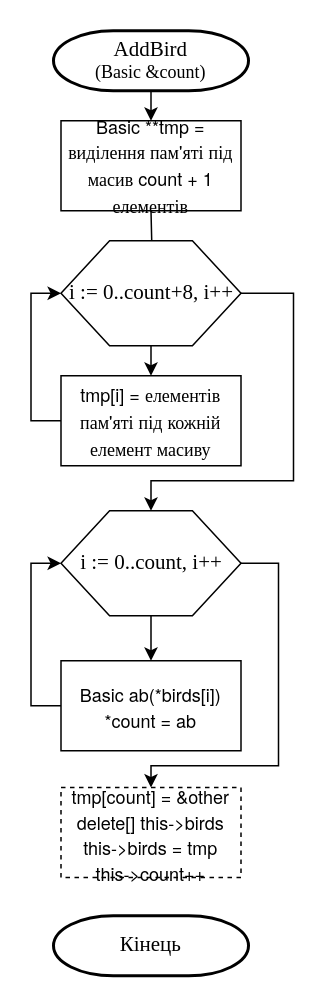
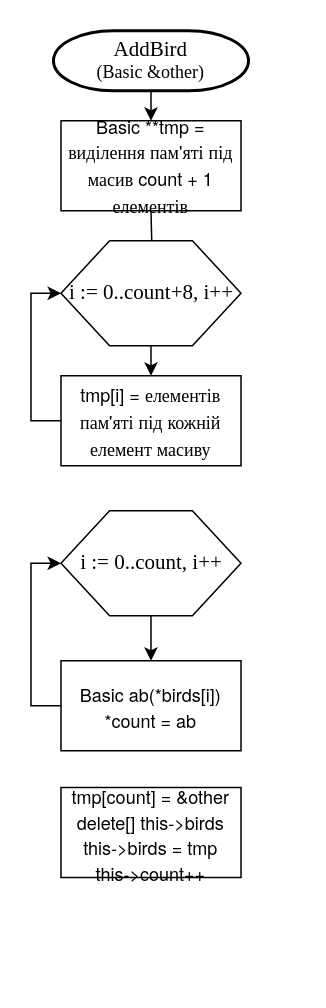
  <mxCell id="0" />
  <mxCell id="1" parent="0" />
  <mxCell id="2" style="edgeStyle=orthogonalEdgeStyle;rounded=0;orthogonalLoop=1;jettySize=auto;html=1;entryX=0.5;entryY=0;entryDx=0;entryDy=0;" parent="1" source="3" edge="1"><mxGeometry relative="1" as="geometry"><mxPoint x="100" y="80" as="targetPoint" /></mxGeometry></mxCell>
- <mxCell id="3" value="&lt;font face=&quot;Times New Roman&quot;&gt;&lt;span style=&quot;font-size: 14px&quot;&gt;AddBird&lt;br&gt;&lt;/span&gt;&lt;/font&gt;&lt;p style=&quot;margin: 0px ; font-stretch: normal ; line-height: normal&quot;&gt;&lt;font face=&quot;Times New Roman&quot;&gt;(Basic &amp;amp;count)&lt;/font&gt;&lt;/p&gt;" style="strokeWidth=2;html=1;shape=mxgraph.flowchart.terminator;whiteSpace=wrap;" parent="1" vertex="1"><mxGeometry x="35" y="20" width="130" height="40" as="geometry" /></mxCell>
- <mxCell id="4" value="&lt;font face=&quot;Times New Roman&quot;&gt;&lt;span style=&quot;font-size: 14px&quot;&gt;Кінець&lt;/span&gt;&lt;/font&gt;" style="strokeWidth=2;html=1;shape=mxgraph.flowchart.terminator;whiteSpace=wrap;" parent="1" vertex="1"><mxGeometry x="35" y="610" width="130" height="40" as="geometry" /></mxCell>
+ <mxCell id="3" value="&lt;font face=&quot;Times New Roman&quot;&gt;&lt;span style=&quot;font-size: 14px&quot;&gt;AddBird&lt;br&gt;&lt;/span&gt;&lt;/font&gt;&lt;p style=&quot;margin: 0px ; font-stretch: normal ; line-height: normal&quot;&gt;&lt;font face=&quot;Times New Roman&quot;&gt;(Basic &amp;amp;other)&lt;/font&gt;&lt;/p&gt;" style="strokeWidth=2;html=1;shape=mxgraph.flowchart.terminator;whiteSpace=wrap;" parent="1" vertex="1"><mxGeometry x="35" y="20" width="130" height="40" as="geometry" /></mxCell>
  <mxCell id="5" style="edgeStyle=orthogonalEdgeStyle;rounded=0;orthogonalLoop=1;jettySize=auto;html=1;" parent="1" target="8" edge="1"><mxGeometry relative="1" as="geometry"><mxPoint x="100" y="140" as="sourcePoint" /></mxGeometry></mxCell>
  <mxCell id="6" style="edgeStyle=orthogonalEdgeStyle;rounded=0;orthogonalLoop=1;jettySize=auto;html=1;entryX=0.5;entryY=0;entryDx=0;entryDy=0;" parent="1" source="8" edge="1"><mxGeometry relative="1" as="geometry"><mxPoint x="100" y="250" as="targetPoint" /></mxGeometry></mxCell>
- <mxCell id="7" style="edgeStyle=orthogonalEdgeStyle;rounded=0;orthogonalLoop=1;jettySize=auto;html=1;entryX=0.5;entryY=0;entryDx=0;entryDy=0;" parent="1" source="8" target="12" edge="1"><mxGeometry relative="1" as="geometry"><Array as="points"><mxPoint x="195" y="195" /><mxPoint x="195" y="320" /><mxPoint x="100" y="320" /></Array></mxGeometry></mxCell>
  <mxCell id="8" value="i := 0..count+8, i++" style="verticalLabelPosition=middle;verticalAlign=middle;html=1;shape=hexagon;perimeter=hexagonPerimeter2;arcSize=6;size=0.27;strokeWidth=1;fontFamily=Times New Roman;fontSize=14;align=center;labelPosition=center;" parent="1" vertex="1"><mxGeometry x="40" y="160" width="120" height="70" as="geometry" /></mxCell>
  <mxCell id="9" style="edgeStyle=orthogonalEdgeStyle;rounded=0;orthogonalLoop=1;jettySize=auto;html=1;entryX=0;entryY=0.5;entryDx=0;entryDy=0;" parent="1" target="8" edge="1"><mxGeometry relative="1" as="geometry"><Array as="points"><mxPoint x="20" y="280" /><mxPoint x="20" y="195" /></Array><mxPoint x="40" y="280" as="sourcePoint" /></mxGeometry></mxCell>
  <mxCell id="10" value="" style="edgeStyle=orthogonalEdgeStyle;rounded=0;orthogonalLoop=1;jettySize=auto;html=1;" parent="1" source="12" target="14" edge="1"><mxGeometry relative="1" as="geometry" /></mxCell>
- <mxCell id="11" style="edgeStyle=orthogonalEdgeStyle;rounded=0;orthogonalLoop=1;jettySize=auto;html=1;entryX=0.5;entryY=0;entryDx=0;entryDy=0;" parent="1" source="12" target="15" edge="1"><mxGeometry relative="1" as="geometry"><Array as="points"><mxPoint x="185" y="375" /><mxPoint x="185" y="510" /><mxPoint x="100" y="510" /></Array></mxGeometry></mxCell>
  <mxCell id="12" value="i := 0..count, i++" style="verticalLabelPosition=middle;verticalAlign=middle;html=1;shape=hexagon;perimeter=hexagonPerimeter2;arcSize=6;size=0.27;strokeWidth=1;fontFamily=Times New Roman;fontSize=14;align=center;labelPosition=center;" parent="1" vertex="1"><mxGeometry x="40" y="340" width="120" height="70" as="geometry" /></mxCell>
  <mxCell id="13" style="edgeStyle=orthogonalEdgeStyle;rounded=0;orthogonalLoop=1;jettySize=auto;html=1;entryX=0;entryY=0.5;entryDx=0;entryDy=0;" parent="1" source="14" target="12" edge="1"><mxGeometry relative="1" as="geometry"><Array as="points"><mxPoint x="20" y="470" /><mxPoint x="20" y="375" /></Array></mxGeometry></mxCell>
  <mxCell id="14" value="&lt;p style=&quot;margin: 0px ; font-stretch: normal ; line-height: normal ; font-family: &amp;#34;helvetica neue&amp;#34;&quot;&gt;Basic ab(*birds[i])&lt;/p&gt;&lt;p style=&quot;margin: 0px ; font-stretch: normal ; line-height: normal ; font-family: &amp;#34;helvetica neue&amp;#34;&quot;&gt;*count = ab&lt;/p&gt;" style="rounded=0;whiteSpace=wrap;html=1;" parent="1" vertex="1"><mxGeometry x="40" y="440" width="120" height="60" as="geometry" /></mxCell>
- <mxCell id="15" value="&lt;p style=&quot;margin: 0px ; font-stretch: normal ; line-height: normal ; font-family: &amp;#34;helvetica neue&amp;#34;&quot;&gt;tmp[count] = &amp;amp;other&lt;/p&gt;&lt;p style=&quot;margin: 0px ; font-stretch: normal ; line-height: normal ; font-family: &amp;#34;helvetica neue&amp;#34;&quot;&gt;delete[] this-&amp;gt;birds&lt;/p&gt;&lt;p style=&quot;margin: 0px ; font-stretch: normal ; line-height: normal ; font-family: &amp;#34;helvetica neue&amp;#34;&quot;&gt;this-&amp;gt;birds = tmp&lt;/p&gt;&lt;p style=&quot;margin: 0px ; font-stretch: normal ; line-height: normal ; font-family: &amp;#34;helvetica neue&amp;#34;&quot;&gt;this-&amp;gt;count++&lt;/p&gt;" style="rounded=0;whiteSpace=wrap;html=1;dashed=1;" parent="1" vertex="1"><mxGeometry x="40" y="524.5" width="120" height="60" as="geometry" /></mxCell>
+ <mxCell id="15" value="&lt;p style=&quot;margin: 0px ; font-stretch: normal ; line-height: normal ; font-family: &amp;#34;helvetica neue&amp;#34;&quot;&gt;tmp[count] = &amp;amp;other&lt;/p&gt;&lt;p style=&quot;margin: 0px ; font-stretch: normal ; line-height: normal ; font-family: &amp;#34;helvetica neue&amp;#34;&quot;&gt;delete[] this-&amp;gt;birds&lt;/p&gt;&lt;p style=&quot;margin: 0px ; font-stretch: normal ; line-height: normal ; font-family: &amp;#34;helvetica neue&amp;#34;&quot;&gt;this-&amp;gt;birds = tmp&lt;/p&gt;&lt;p style=&quot;margin: 0px ; font-stretch: normal ; line-height: normal ; font-family: &amp;#34;helvetica neue&amp;#34;&quot;&gt;this-&amp;gt;count++&lt;/p&gt;" style="rounded=0;whiteSpace=wrap;html=1;" parent="1" vertex="1"><mxGeometry x="40" y="524.5" width="120" height="60" as="geometry" /></mxCell>
  <mxCell id="16" value="&lt;p style=&quot;margin: 0px ; font-stretch: normal ; line-height: normal ; font-family: &amp;#34;helvetica neue&amp;#34;&quot;&gt;Basic **tmp = виділення пам'яті під масив count + 1 елементів&lt;/p&gt;" style="rounded=0;whiteSpace=wrap;html=1;" vertex="1" parent="1"><mxGeometry x="40" y="80" width="120" height="60" as="geometry" /></mxCell>
  <mxCell id="17" value="&lt;p style=&quot;margin: 0px ; font-stretch: normal ; line-height: normal ; font-family: &amp;#34;helvetica neue&amp;#34;&quot;&gt;tmp[i] = елементів пам'яті під кожній елемент масиву&lt;/p&gt;" style="rounded=0;whiteSpace=wrap;html=1;" vertex="1" parent="1"><mxGeometry x="40" y="250" width="120" height="60" as="geometry" /></mxCell>
